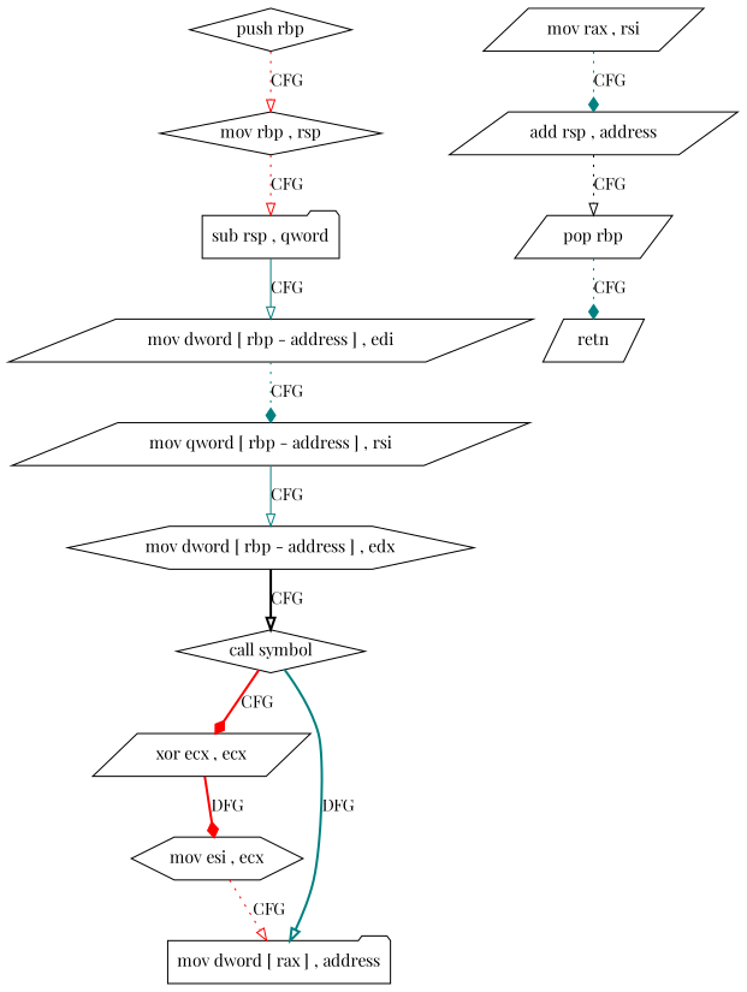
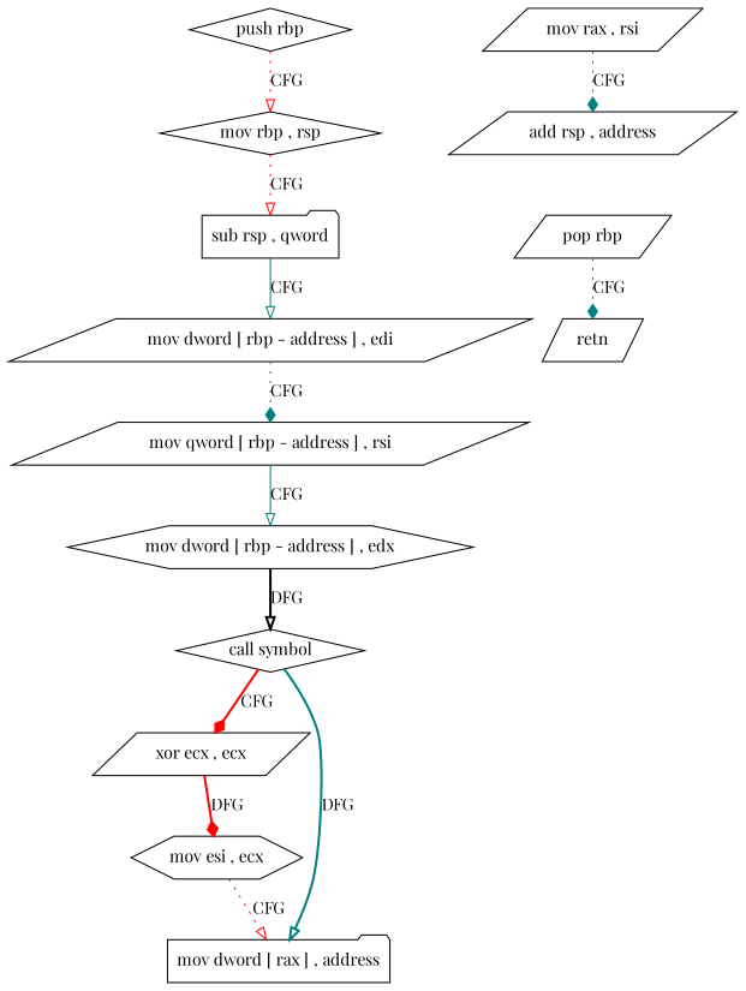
  digraph {
    fontname="Playfair Display"
    node [fontname="Playfair Display" shape=parallelogram]
    edge [arrowhead=onormal color=teal fontname="Playfair Display" style=dotted]
    n1 [label="push rbp" shape=diamond]
    n2 [label="mov rbp , rsp" shape=diamond]
    n3 [label="sub rsp , qword" shape=folder]
    n4 [label="mov dword [ rbp - address ] , edi"]
    n5 [label="mov qword [ rbp - address ] , rsi"]
    n6 [label="mov dword [ rbp - address ] , edx" shape=hexagon]
    n7 [label="call symbol" shape=diamond]
    n8 [label="xor ecx , ecx"]
    n9 [label="mov dword [ rax ] , address" shape=folder]
    n10 [label="mov esi , ecx" shape=hexagon]
    n11 [label="mov rax , rsi"]
    n12 [label="add rsp , address"]
    n13 [label="pop rbp"]
    n14 [label=retn]
    n1 -> n2 [color=red label=CFG]
    n2 -> n3 [color=red label=CFG]
    n3 -> n4 [label=CFG style=solid]
    n4 -> n5 [arrowhead=diamond label=CFG]
    n5 -> n6 [label=CFG style=solid]
-   n6 -> n7 [color=black label=CFG style=bold]
+   n6 -> n7 [color=black label=DFG style=bold]
    n7 -> n8 [arrowhead=diamond color=red label=CFG style=bold]
    n7 -> n9 [label=DFG style=bold]
    n8 -> n10 [arrowhead=diamond color=red label=DFG style=bold]
    n10 -> n9 [color=red label=CFG]
    n11 -> n12 [arrowhead=diamond label=CFG]
-   n12 -> n13 [color=black label=CFG]
    n13 -> n14 [arrowhead=diamond label=CFG]
  }
